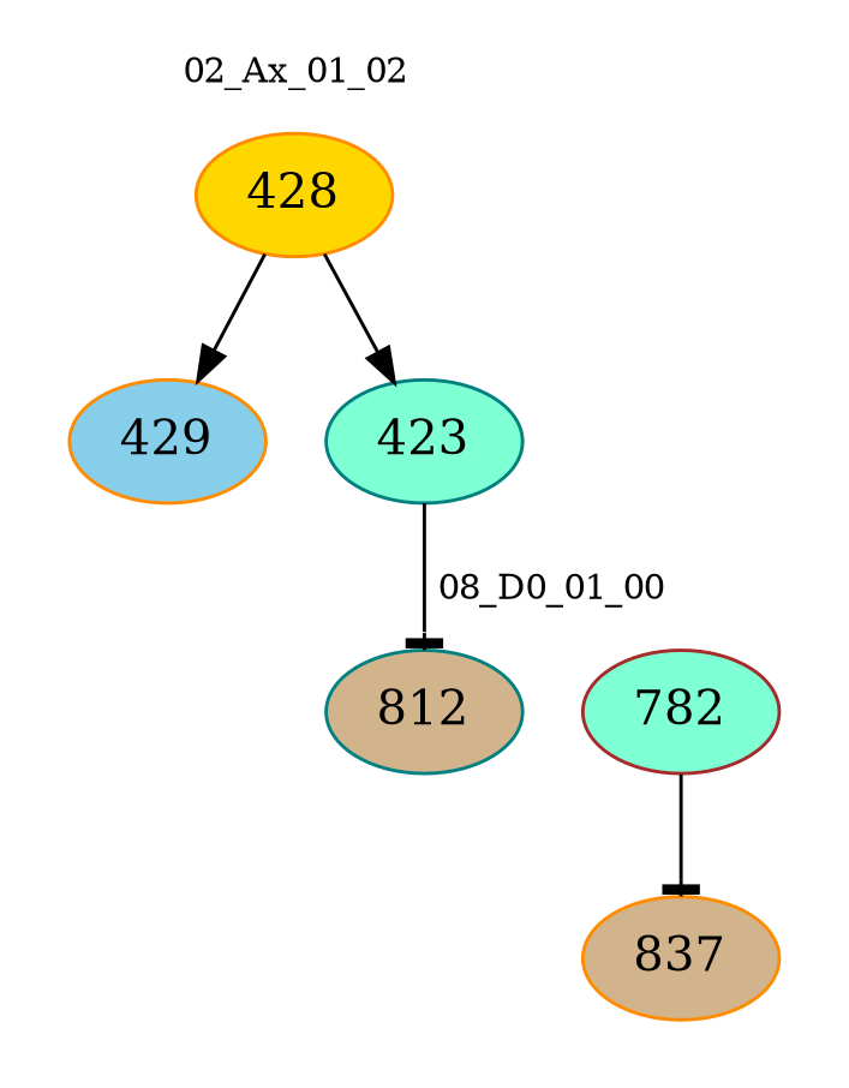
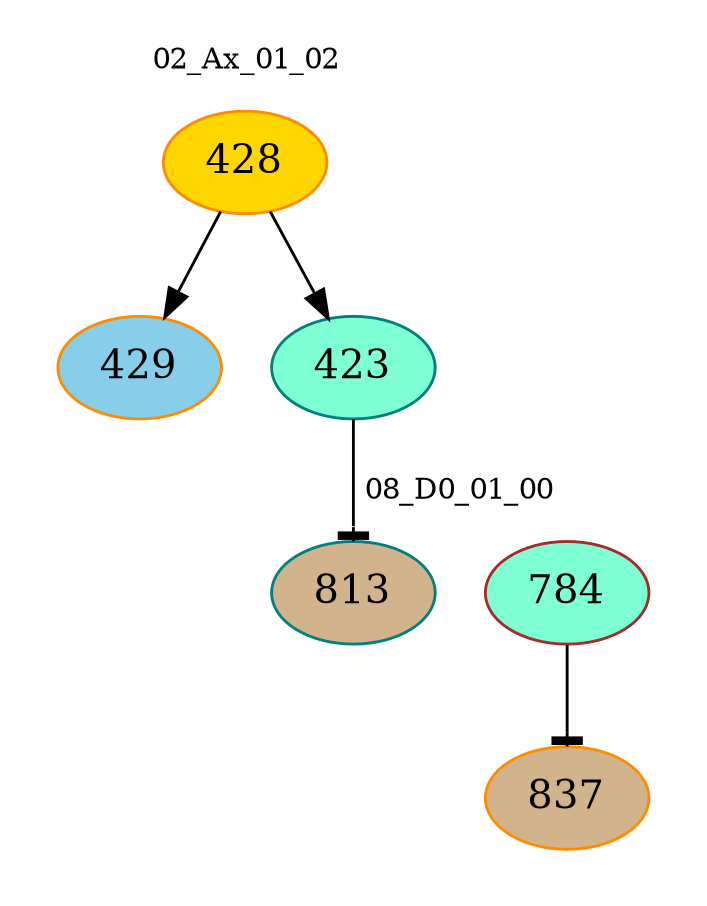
  digraph {
    node [color=darkorange fillcolor=aquamarine style=filled]
    edge [arrowhead=normal color=black]
    n1 [fillcolor=gold label=428]
    n2 [fillcolor=skyblue label=429]
    n3 [color=teal label=423]
-   n4 [color=brown label=782]
-   n5 [color=teal fillcolor=tan label=812]
+   n4 [color=brown label=784]
+   n5 [color=teal fillcolor=tan label=813]
    n6 [fillcolor=tan label=837]
    subgraph cluster_1 {
      color=white
      fontsize=10
      label="02_Ax_01_02"
      n1
      n2
      n3
    }
    subgraph cluster_2 {
      color=white
      fontsize=10
      label="08_D0_01_00"
      n4
      n5
      n6
    }
    n1 -> n2
    n1 -> n3
    n3 -> n5 [arrowhead=tee]
    n4 -> n6 [arrowhead=tee]
  }
